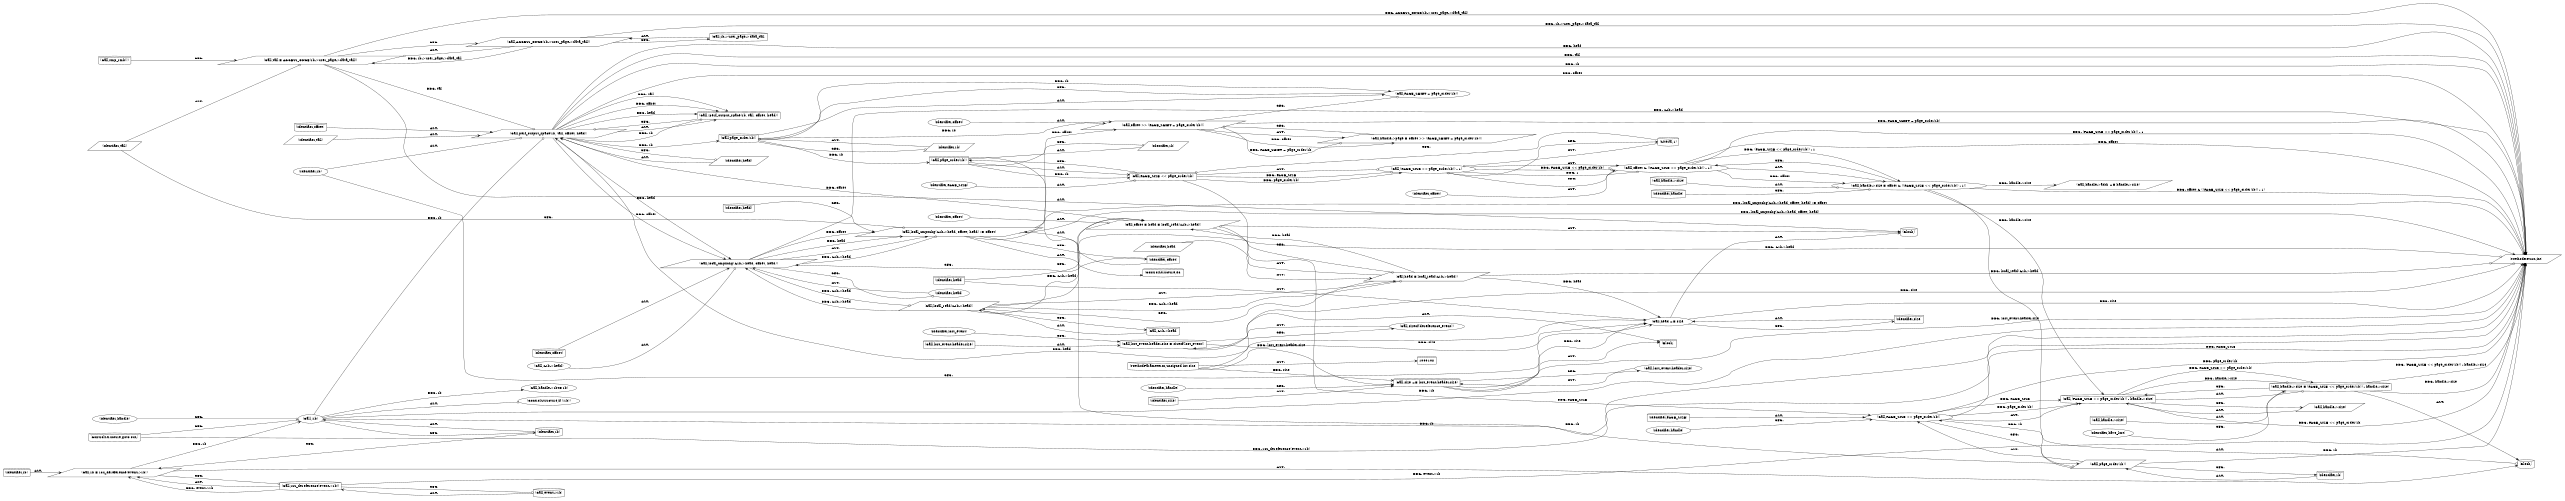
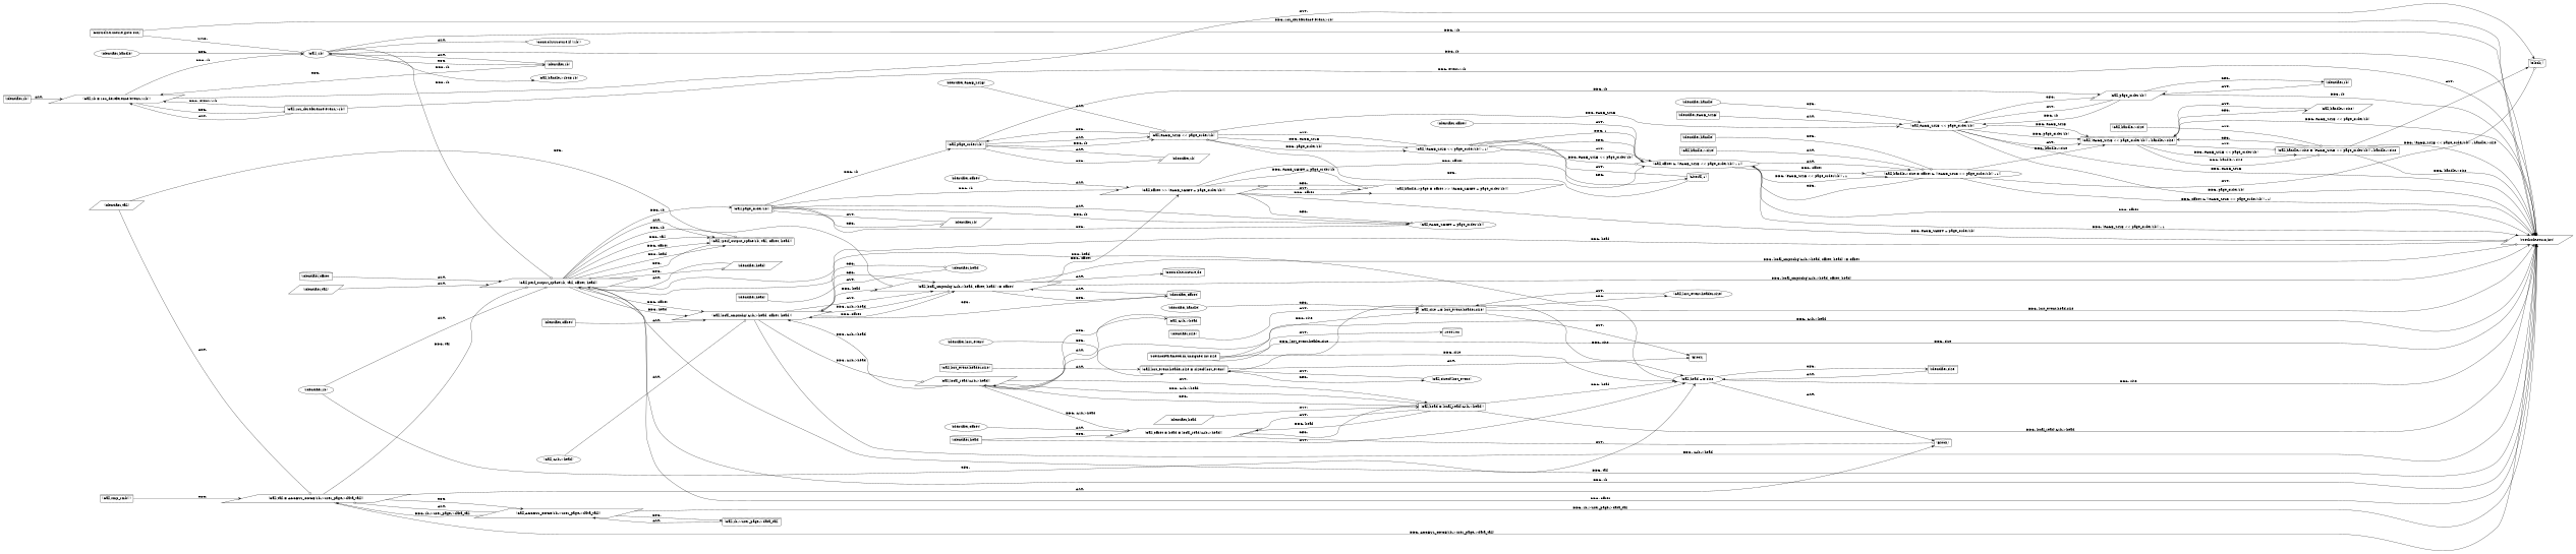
  digraph {
    rankdir=LR
    node [shape=cylinder]
    edge [arrowhead=vee]
    n1 [label="(Call,(PAGE_SIZE << page_order(rb)) - handle->size)"]
    n2 [label="(Call,handle->size = (PAGE_SIZE << page_order(rb)) - handle->size)"]
    n3 [label="(MethodReturn,int)" shape=parallelogram]
    n4 [label="(Call,handle->size)" shape=parallelogram]
    n5 [label="(Block,)"]
    n6 [label="(Call,PAGE_SIZE << page_order(rb))" shape=ellipse]
    n7 [label="(Call,page_order(rb))" shape=parallelogram]
    n8 [label="(Identifier,rb)"]
    n9 [label="(Call,PAGE_SIZE << page_order(rb))"]
    n10 [label="(Call,page_order(rb))"]
    n11 [label="(Call,(PAGE_SIZE << page_order(rb)) - 1)" shape=ellipse]
    n12 [label="(Identifier,rb)" shape=parallelogram]
    n13 [label="(Call,offset & ((PAGE_SIZE << page_order(rb)) - 1))" shape=ellipse]
    n14 [label="(Literal,1)"]
    n15 [label="(Call,page_order(rb))"]
    n16 [label="(Call,offset >> (PAGE_SHIFT + page_order(rb)))" shape=parallelogram]
    n17 [label="(Call,PAGE_SHIFT + page_order(rb))" shape=ellipse]
    n18 [label="(Identifier,rb)" shape=parallelogram]
    n19 [label="(Call,handle->page = offset >> (PAGE_SHIFT + page_order(rb)))" shape=parallelogram]
    n20 [label="(Call,perf_output_space(rb, tail, offset, head))" shape=parallelogram]
    n21 [label="(Call,local_cmpxchg(&rb->head, offset, head))" shape=parallelogram]
    n22 [label="(Identifier,head)" shape=parallelogram]
    n23 [label="(Call,!perf_output_space(rb, tail, offset, head))"]
    n24 [label="(Call,local_read(&rb->head))" shape=parallelogram]
    n25 [label="(Call,local_cmpxchg(&rb->head, offset, head) != offset)" shape=parallelogram]
    n26 [label="(Identifier,head)" shape=ellipse]
    n27 [label="(Call,!rb)" shape=ellipse]
    n28 [label="(Identifier,rb)"]
    n29 [label="(Call,handle->rb\t= rb)" shape=ellipse]
    n30 [label="(ControlStructure,if (!rb))" shape=ellipse]
    n31 [label="(Call,rb = rcu_dereference(event->rb))" shape=parallelogram]
    n32 [label="(Call,rcu_dereference(event->rb))"]
-   n33 [label="(Call,event->rb)"]
    n34 [label="(Call,tail = ACCESS_ONCE(rb->user_page->data_tail))" shape=parallelogram]
    n35 [label="(Call,ACCESS_ONCE(rb->user_page->data_tail))" shape=parallelogram]
    n36 [label="(Block,)"]
    n37 [label="(Call,rb->user_page->data_tail)"]
    n38 [label="(Call,offset = head = local_read(&rb->head))" shape=parallelogram]
-   n39 [label="(Call,head = local_read(&rb->head))" shape=parallelogram]
+   n39 [label="(Call,head = local_read(&rb->head))"]
    n40 [label="(Call,head += size)" shape=ellipse]
    n41 [label="(Call,&rb->head)"]
    n42 [label="(Identifier,size)"]
    n43 [label="(ControlStructure,do)"]
    n44 [label="(Identifier,offset)"]
    n45 [label="(Call,size += lost_event.header.size)"]
    n46 [label="(Call,lost_event.header.size)" shape=ellipse]
    n47 [label="(Block,)"]
    n48 [label="(Call,lost_event.header.size = sizeof(lost_event))"]
-   n49 [label="(Call,sizeof(dereference_event))" shape=ellipse]
+   n49 [label="(Call,sizeof(lost_event))" shape=ellipse]
    n50 [label="(MethodParameterIn,unsigned int size)"]
    1000102
    n52 [label="(Call,handle->size = offset & ((PAGE_SIZE << page_order(rb)) - 1))" shape=ellipse]
-   n53 [label="(Call,handle->addr += handle->size)" shape=parallelogram]
    n54 [label="(Identifier,handle)" shape=ellipse]
    n55 [label="(Identifier,lost_event)" shape=ellipse]
    n56 [label="(Identifier,tail)" shape=parallelogram]
    n57 [label="(Identifier,handle)" shape=ellipse]
    n58 [label="(Identifier,PAGE_SIZE)" shape=ellipse]
    n59 [label="(Identifier,handle)"]
    n60 [label="(Identifier,offset)"]
    n61 [label="(Identifier,rb)" shape=ellipse]
    n62 [label="(ControlStructure,goto out;)"]
    n63 [label="(Identifier,offset)" shape=ellipse]
-   n64 [label="(Identifier,have_lost)" shape=ellipse]
    n65 [label="(Identifier,head)"]
    n66 [label="(Identifier,offset)" shape=ellipse]
    n67 [label="(Identifier,tail)" shape=parallelogram]
    n68 [label="(Identifier,handle)" shape=ellipse]
    n69 [label="(Call,handle->size)"]
    n70 [label="(Identifier,size)"]
    n71 [label="(Identifier,rb)"]
    n72 [label="(Identifier,head)" shape=parallelogram]
    n73 [label="(Identifier,offset)"]
    n74 [label="(Call,smp_rmb())"]
    n75 [label="(Call,handle->size)"]
    n76 [label="(Identifier,head)"]
    n77 [label="(Identifier,offset)" shape=ellipse]
    n78 [label="(Call,&rb->head)" shape=ellipse]
    n79 [label="(Identifier,PAGE_SIZE)"]
    n80 [label="(Call,lost_event.header.size)"]
    n1 -> n2 [arrowhead=odot label="AST: "]
    n1 -> n2 [label="DDG: PAGE_SIZE << page_order(rb)"]
    n1 -> n2 [arrowhead=odot label="DDG: handle->size"]
    n1 -> n3 [arrowhead=odot label="DDG: PAGE_SIZE << page_order(rb)"]
    n1 -> n4 [label="CFG: "]
    n2 -> n1 [label="CFG: "]
    n2 -> n3 [arrowhead=odot label="DDG: (PAGE_SIZE << page_order(rb)) - handle->size"]
    n2 -> n3 [label="DDG: handle->size"]
    n2 -> n5 [arrowhead=normal label="AST: "]
    n4 -> n1 [label="AST: "]
    n6 -> n1 [label="AST: "]
    n6 -> n1 [label="DDG: PAGE_SIZE"]
    n6 -> n1 [arrowhead=normal label="DDG: page_order(rb)"]
    n6 -> n3 [arrowhead=normal label="DDG: PAGE_SIZE"]
    n6 -> n3 [label="DDG: page_order(rb)"]
    n6 -> n7 [arrowhead=odot label="CFG: "]
    n7 -> n3 [label="DDG: rb"]
    n7 -> n6 [arrowhead=normal label="AST: "]
    n7 -> n6 [arrowhead=normal label="DDG: rb"]
    n7 -> n8 [arrowhead=normal label="CFG: "]
    n8 -> n7 [arrowhead=normal label="AST: "]
    n9 -> n6 [label="DDG: PAGE_SIZE"]
    n9 -> n10 [arrowhead=normal label="CFG: "]
    n9 -> n11 [arrowhead=odot label="AST: "]
    n9 -> n11 [arrowhead=odot label="DDG: PAGE_SIZE"]
    n9 -> n11 [arrowhead=normal label="DDG: page_order(rb)"]
    n10 -> n7 [label="DDG: rb"]
    n10 -> n9 [label="AST: "]
    n10 -> n9 [label="DDG: rb"]
    n10 -> n12 [arrowhead=odot label="CFG: "]
    n11 -> n13 [arrowhead=normal label="AST: "]
    n11 -> n13 [arrowhead=odot label="DDG: PAGE_SIZE << page_order(rb)"]
    n11 -> n13 [arrowhead=odot label="DDG: 1"]
    n11 -> n14 [label="CFG: "]
    n12 -> n10 [arrowhead=odot label="AST: "]
    n13 -> n3 [label="DDG: offset"]
    n13 -> n3 [arrowhead=normal label="DDG: (PAGE_SIZE << page_order(rb)) - 1"]
    n13 -> n11 [arrowhead=odot label="CFG: "]
    n13 -> n52 [label="AST: "]
    n13 -> n52 [label="DDG: offset"]
    n13 -> n52 [arrowhead=normal label="DDG: (PAGE_SIZE << page_order(rb)) - 1"]
    n14 -> n9 [arrowhead=odot label="CFG: "]
    n14 -> n11 [arrowhead=odot label="AST: "]
    n15 -> n10 [label="DDG: rb"]
    n15 -> n16 [label="DDG: rb"]
    n15 -> n17 [arrowhead=normal label="AST: "]
    n15 -> n17 [arrowhead=normal label="DDG: rb"]
    n15 -> n18 [arrowhead=odot label="CFG: "]
    n16 -> n3 [arrowhead=odot label="DDG: PAGE_SHIFT + page_order(rb)"]
+   n16 -> n13 [label="DDG: offset"]
    n16 -> n17 [arrowhead=odot label="CFG: "]
    n16 -> n19 [arrowhead=normal label="AST: "]
    n16 -> n19 [label="DDG: offset"]
    n16 -> n19 [arrowhead=odot label="DDG: PAGE_SHIFT + page_order(rb)"]
    n17 -> n15 [arrowhead=odot label="CFG: "]
    n18 -> n15 [arrowhead=odot label="AST: "]
    n19 -> n16 [arrowhead=odot label="CFG: "]
    n20 -> n3 [arrowhead=odot label="DDG: head"]
    n20 -> n3 [label="DDG: tail"]
    n20 -> n3 [arrowhead=odot label="DDG: rb"]
    n20 -> n3 [label="DDG: offset"]
    n20 -> n15 [label="DDG: rb"]
    n20 -> n21 [label="DDG: offset"]
    n20 -> n21 [arrowhead=normal label="DDG: head"]
    n20 -> n22 [arrowhead=odot label="CFG: "]
    n20 -> n23 [label="AST: "]
    n20 -> n23 [arrowhead=odot label="DDG: rb"]
    n20 -> n23 [label="DDG: tail"]
    n20 -> n23 [arrowhead=normal label="DDG: offset"]
    n20 -> n23 [arrowhead=normal label="DDG: head"]
    n21 -> n3 [arrowhead=normal label="DDG: &rb->head"]
    n21 -> n24 [arrowhead=odot label="DDG: &rb->head"]
    n21 -> n25 [arrowhead=normal label="AST: "]
    n21 -> n25 [arrowhead=odot label="DDG: &rb->head"]
    n21 -> n25 [arrowhead=normal label="DDG: offset"]
    n21 -> n25 [label="DDG: head"]
    n21 -> n26 [arrowhead=odot label="CFG: "]
    n22 -> n20 [label="AST: "]
    n23 -> n20 [arrowhead=odot label="CFG: "]
    n24 -> n3 [arrowhead=odot label="DDG: &rb->head"]
    n24 -> n21 [arrowhead=normal label="DDG: &rb->head"]
    n24 -> n38 [label="DDG: &rb->head"]
    n24 -> n39 [arrowhead=normal label="AST: "]
    n24 -> n39 [arrowhead=odot label="DDG: &rb->head"]
    n24 -> n41 [label="CFG: "]
    n25 -> n3 [arrowhead=odot label="DDG: local_cmpxchg(&rb->head, offset, head) != offset"]
    n25 -> n3 [label="DDG: local_cmpxchg(&rb->head, offset, head)"]
    n25 -> n16 [label="DDG: offset"]
    n25 -> n43 [arrowhead=normal label="AST: "]
    n25 -> n44 [label="CFG: "]
    n26 -> n21 [label="AST: "]
    n27 -> n3 [label="DDG: !rb"]
    n27 -> n3 [arrowhead=odot label="DDG: rb"]
    n27 -> n20 [arrowhead=odot label="DDG: rb"]
    n27 -> n28 [label="CFG: "]
    n27 -> n29 [arrowhead=normal label="DDG: rb"]
    n27 -> n30 [arrowhead=odot label="AST: "]
    n28 -> n27 [arrowhead=normal label="AST: "]
    n28 -> n31 [label="CFG: "]
    n31 -> n5 [label="AST: "]
    n31 -> n27 [label="DDG: rb"]
    n31 -> n32 [arrowhead=odot label="CFG: "]
    n32 -> n3 [arrowhead=odot label="DDG: event->rb"]
    n32 -> n31 [arrowhead=normal label="AST: "]
    n32 -> n31 [label="DDG: event->rb"]
-   n32 -> n33 [arrowhead=odot label="CFG: "]
-   n33 -> n32 [label="AST: "]
    n34 -> n3 [label="DDG: ACCESS_ONCE(rb->user_page->data_tail)"]
    n34 -> n20 [arrowhead=odot label="DDG: tail"]
    n34 -> n35 [label="CFG: "]
    n34 -> n36 [arrowhead=normal label="AST: "]
    n35 -> n3 [arrowhead=normal label="DDG: rb->user_page->data_tail"]
    n35 -> n34 [arrowhead=odot label="AST: "]
    n35 -> n34 [arrowhead=normal label="DDG: rb->user_page->data_tail"]
    n35 -> n37 [arrowhead=normal label="CFG: "]
    n37 -> n35 [arrowhead=normal label="AST: "]
-   n38 -> n20 [label="DDG: offset"]
    n38 -> n36 [arrowhead=odot label="AST: "]
    n38 -> n39 [arrowhead=odot label="CFG: "]
    n39 -> n3 [arrowhead=odot label="DDG: local_read(&rb->head)"]
    n39 -> n24 [arrowhead=normal label="CFG: "]
    n39 -> n38 [arrowhead=odot label="AST: "]
    n39 -> n38 [arrowhead=normal label="DDG: head"]
    n39 -> n40 [arrowhead=normal label="DDG: head"]
    n40 -> n3 [arrowhead=normal label="DDG: size"]
    n40 -> n20 [label="DDG: head"]
    n40 -> n36 [label="AST: "]
    n40 -> n42 [label="CFG: "]
    n41 -> n24 [label="AST: "]
    n42 -> n40 [arrowhead=normal label="AST: "]
    n44 -> n21 [arrowhead=normal label="CFG: "]
    n44 -> n25 [arrowhead=normal label="AST: "]
-   n45 -> n3 [label="DDG: lost_event.header.size"]
+   n45 -> n3 [label="DDG: lost_event.head.size"]
    n45 -> n40 [arrowhead=normal label="DDG: size"]
    n45 -> n46 [arrowhead=normal label="CFG: "]
    n45 -> n47 [arrowhead=normal label="AST: "]
    n46 -> n45 [arrowhead=normal label="AST: "]
-   n48 -> n45 [label="DDG: lost_event.header.size"]
+   n48 -> n45 [arrowhead=odot label="DDG: lost_event.header.size"]
    n48 -> n47 [arrowhead=normal label="AST: "]
    n48 -> n49 [arrowhead=normal label="CFG: "]
    n49 -> n48 [arrowhead=normal label="AST: "]
    n50 -> n3 [arrowhead=odot label="DDG: size"]
    n50 -> n40 [arrowhead=normal label="DDG: size"]
    n50 -> n45 [label="DDG: size"]
    n50 -> 1000102 [label="AST: "]
    n52 -> n1 [label="DDG: handle->size"]
    n52 -> n3 [arrowhead=odot label="DDG: offset & ((PAGE_SIZE << page_order(rb)) - 1)"]
    n52 -> n5 [arrowhead=odot label="AST: "]
    n52 -> n13 [arrowhead=normal label="CFG: "]
-   n52 -> n53 [label="DDG: handle->size"]
    n54 -> n45 [label="CFG: "]
    n55 -> n48 [arrowhead=normal label="CFG: "]
    n56 -> n25 [arrowhead=odot label="CFG: "]
    n56 -> n34 [arrowhead=odot label="AST: "]
    n57 -> n27 [arrowhead=odot label="CFG: "]
    n58 -> n9 [arrowhead=odot label="AST: "]
    n59 -> n52 [arrowhead=odot label="CFG: "]
    n60 -> n20 [arrowhead=normal label="AST: "]
    n61 -> n20 [arrowhead=odot label="AST: "]
    n61 -> n40 [label="CFG: "]
    n62 -> n3 [arrowhead=normal label="DDG: rcu_dereference(event->rb)"]
-   n62 -> n27 [arrowhead=odot label="CFG: "]
+   n62 -> n27 [arrowhead=odot label="SIZE: "]
    n63 -> n38 [arrowhead=odot label="AST: "]
-   n64 -> n2 [label="CFG: "]
    n65 -> n38 [arrowhead=normal label="CFG: "]
    n65 -> n40 [arrowhead=normal label="AST: "]
    n66 -> n16 [label="AST: "]
    n67 -> n20 [label="AST: "]
    n68 -> n6 [label="CFG: "]
    n69 -> n52 [arrowhead=odot label="AST: "]
    n70 -> n45 [arrowhead=normal label="AST: "]
    n71 -> n31 [label="AST: "]
    n72 -> n39 [label="AST: "]
    n73 -> n21 [label="AST: "]
    n74 -> n34 [label="CFG: "]
    n75 -> n2 [arrowhead=odot label="AST: "]
    n76 -> n25 [label="CFG: "]
    n77 -> n13 [arrowhead=normal label="AST: "]
    n78 -> n21 [arrowhead=odot label="AST: "]
    n79 -> n6 [arrowhead=normal label="AST: "]
    n80 -> n48 [label="AST: "]
  }
